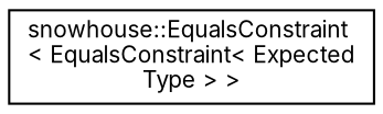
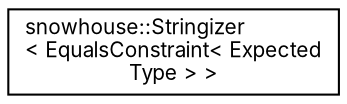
  digraph {
    rankdir=LR
    fontname=Inter
-   n1 [color=black fillcolor=white fontname=Inter fontsize=10 height=0.2 label="snowhouse::EqualsConstraint\l\< EqualsConstraint\< Expected\lType \> \>" shape=record style=filled width=0.4]
+   n1 [color=black fillcolor=white fontname=Inter fontsize=10 height=0.2 label="snowhouse::Stringizer\l\< EqualsConstraint\< Expected\lType \> \>" shape=record style=filled width=0.4]
  }
